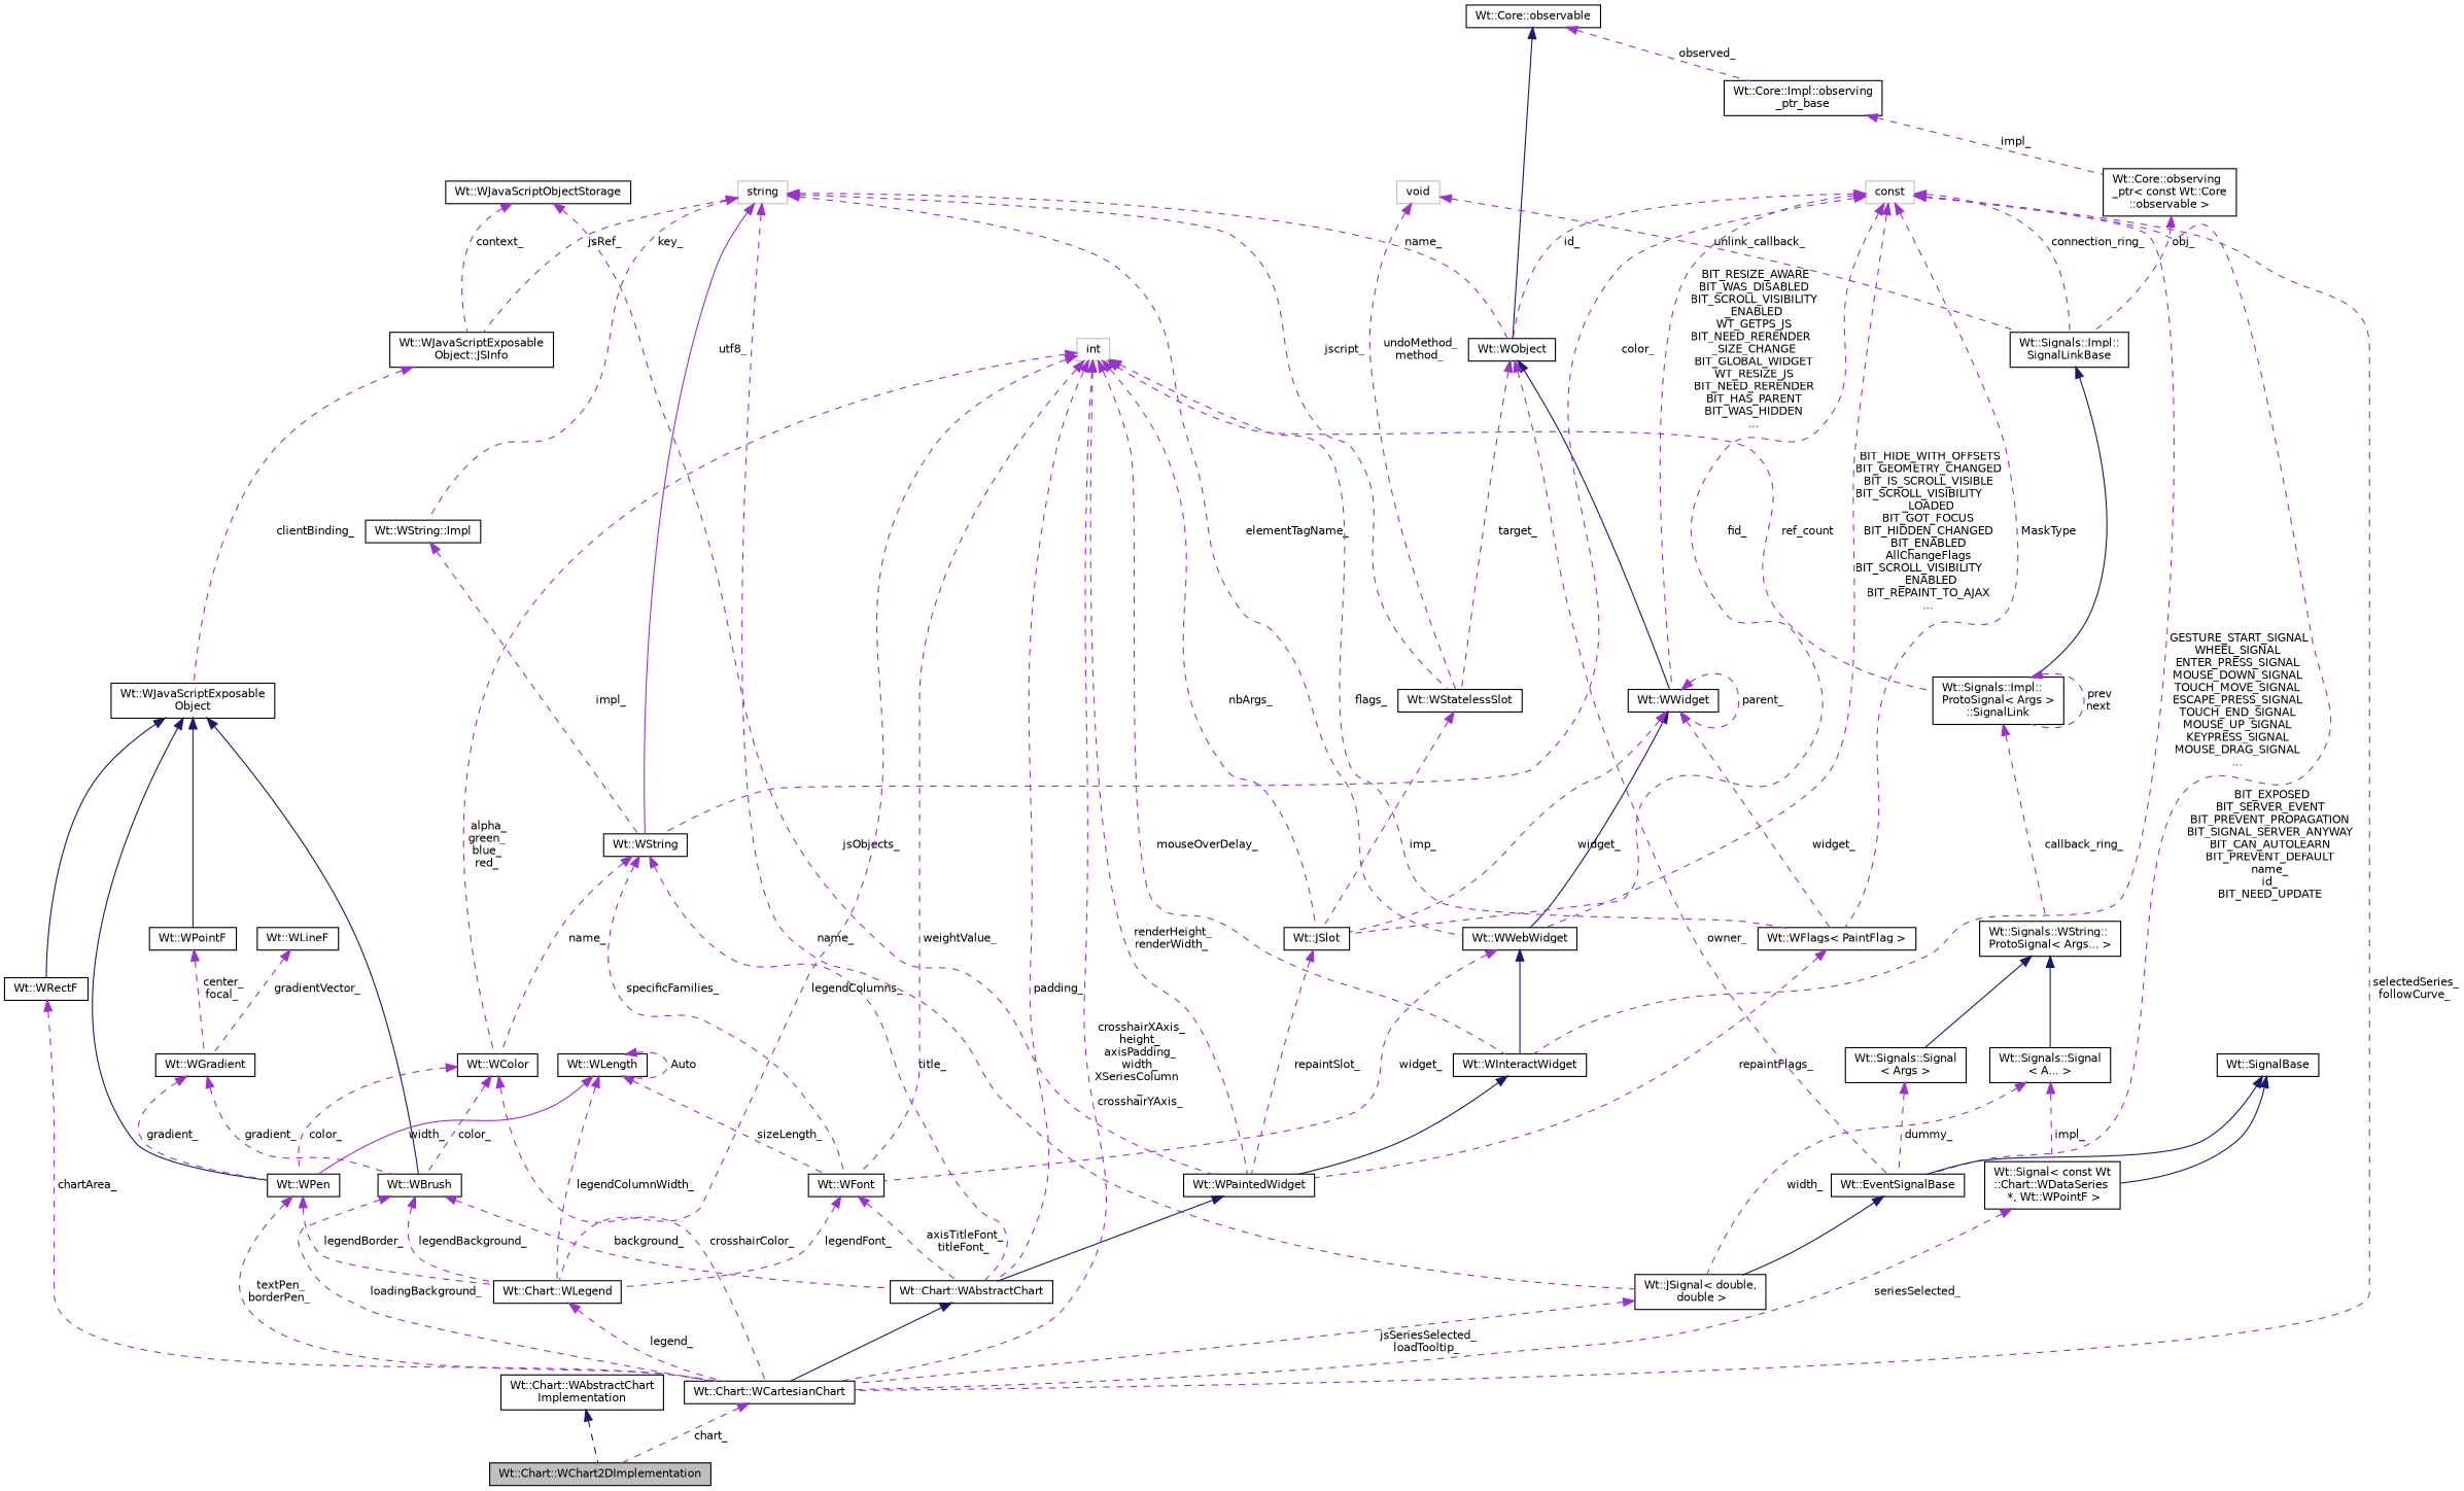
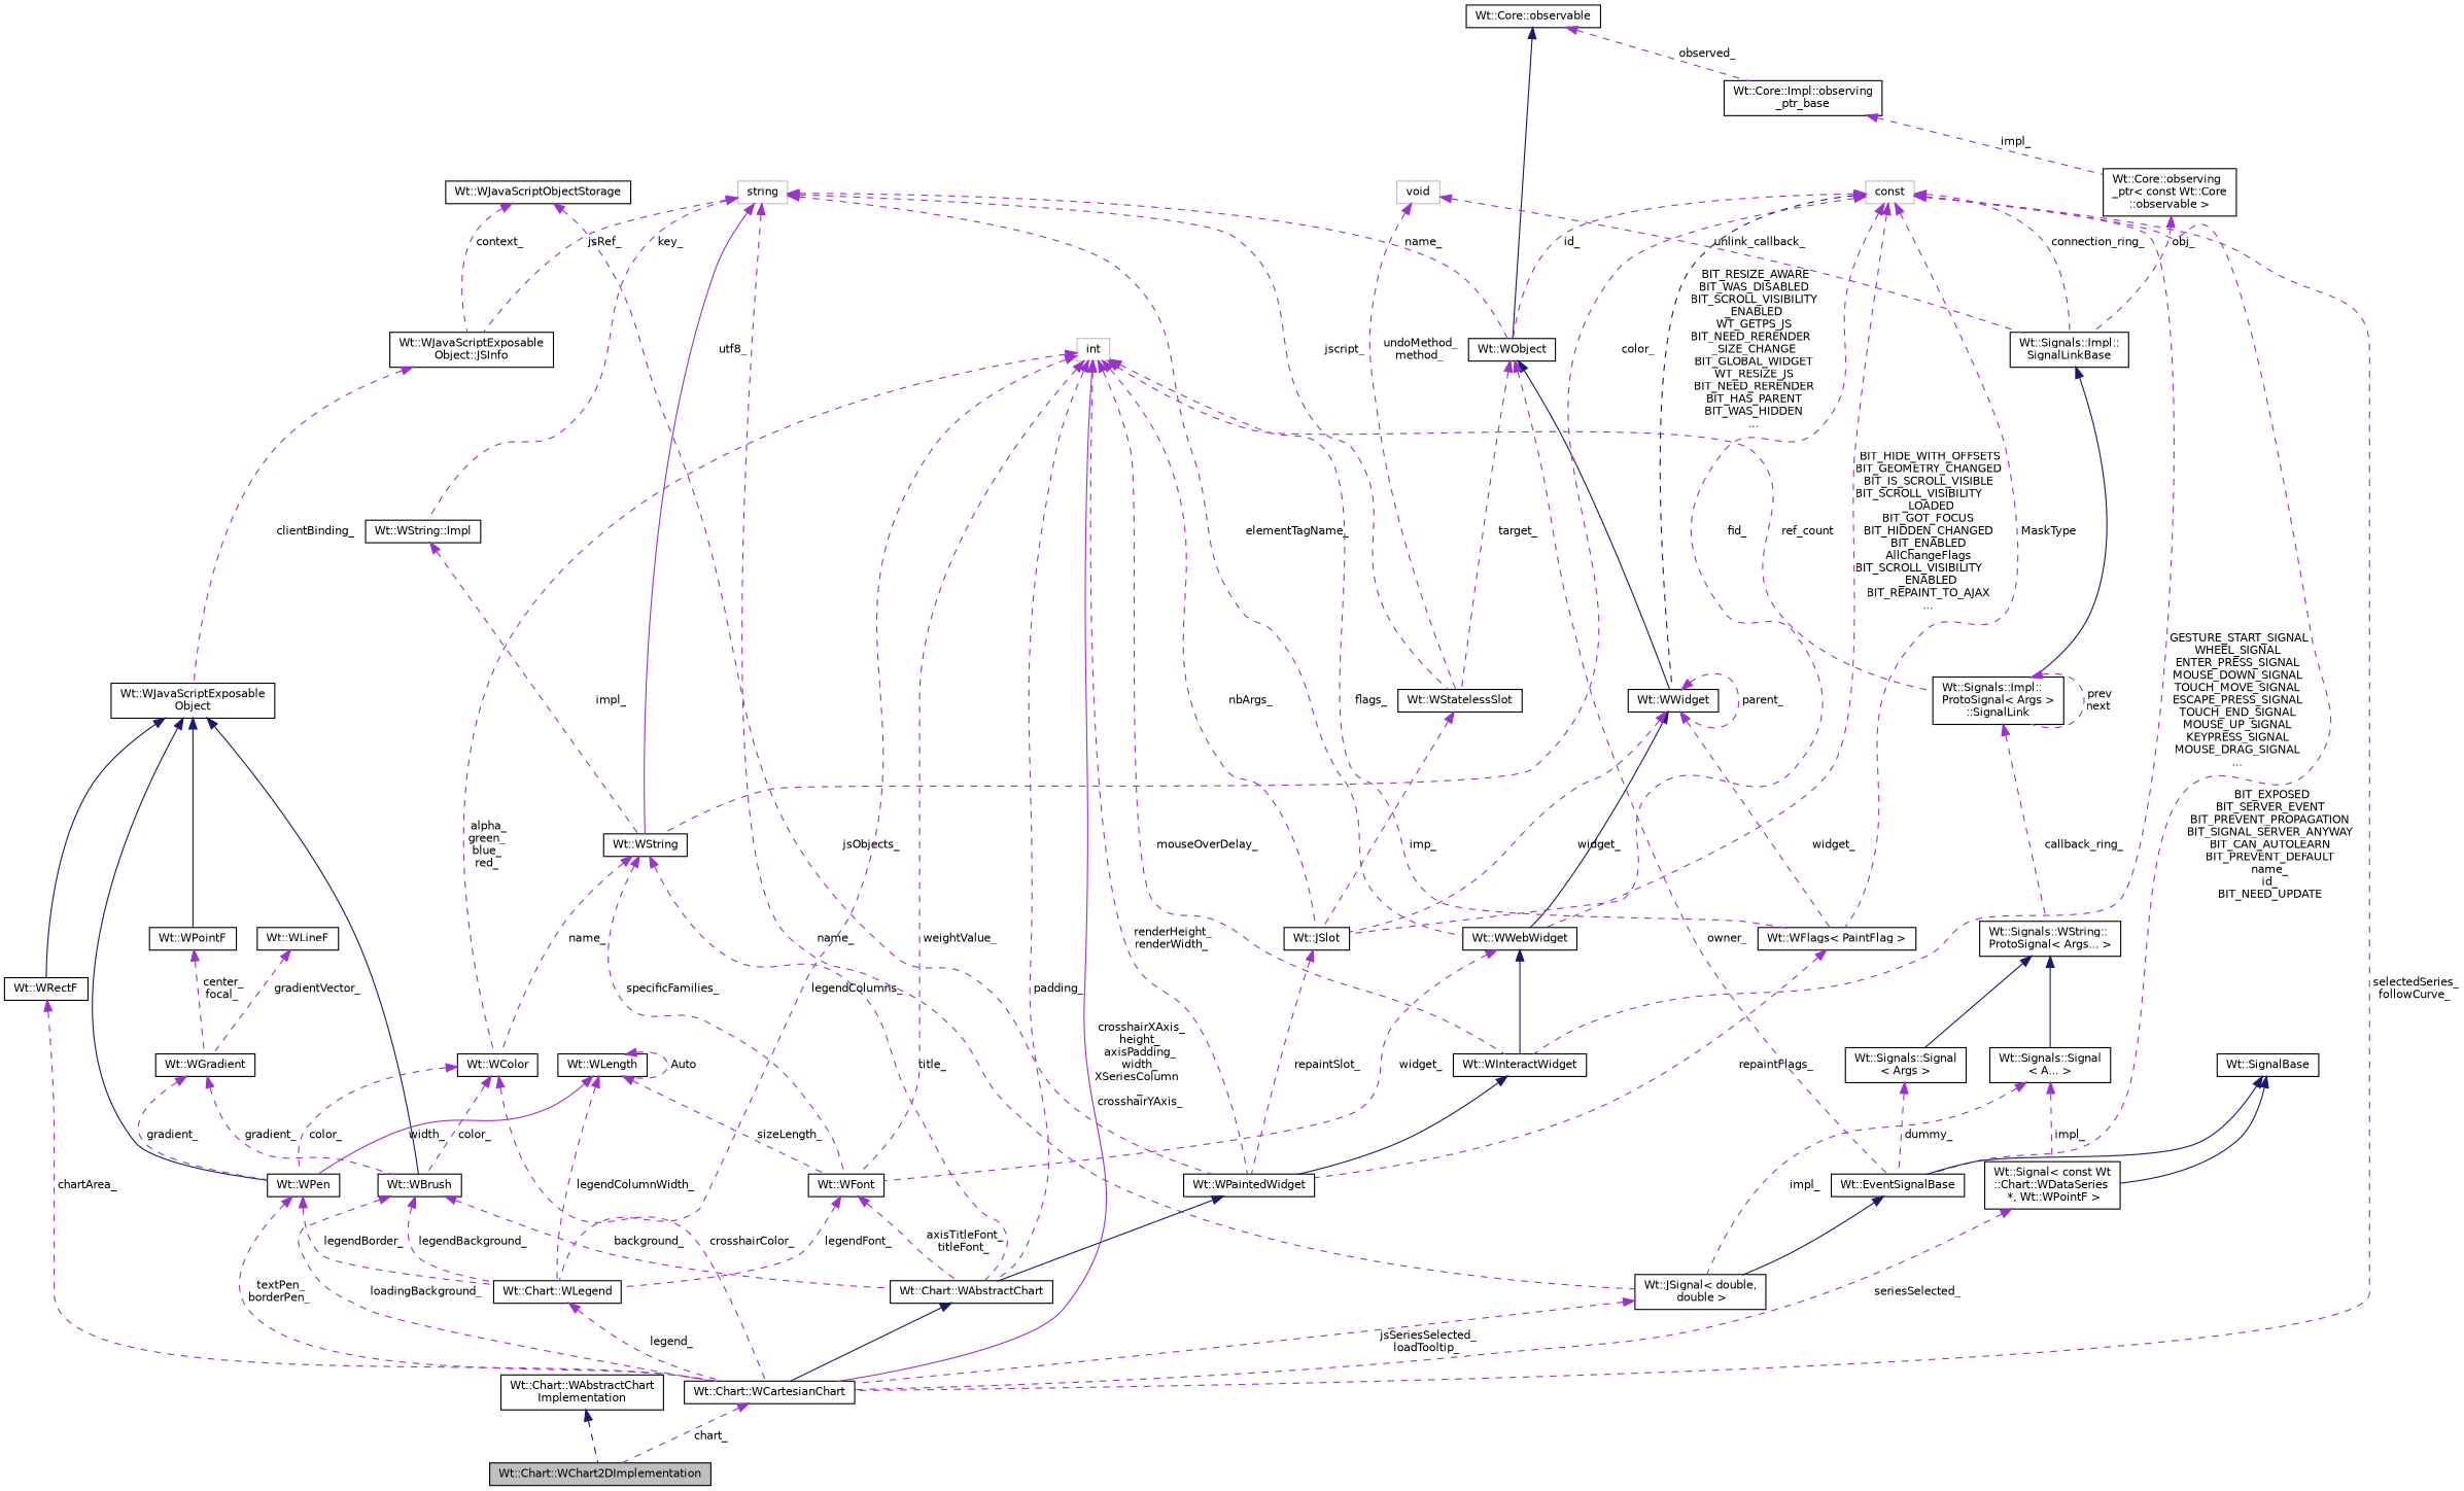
  digraph {
    fontname="DejaVu Sans"
    rankdir=TB
    node [color=black fillcolor=white fontname="DejaVu Sans" fontsize=10 shape=record style=filled]
    edge [color=darkorchid3 dir=back fontname="DejaVu Sans" fontsize=10 labelfontname=Helvetica labelfontsize=10 style=dashed]
    n1 [fillcolor=grey75 fontcolor=black height=0.2 label="Wt::Chart::WChart2DImplementation" width=0.4]
    n2 [height=0.2 label="Wt::Chart::WAbstractChart\lImplementation" width=0.4]
    n3 [height=0.2 label="Wt::Chart::WCartesianChart" width=0.4]
    n4 [height=0.2 label="Wt::Chart::WAbstractChart" width=0.4]
    n5 [height=0.2 label="Wt::WPaintedWidget" width=0.4]
    n6 [height=0.2 label="Wt::WInteractWidget" width=0.4]
    n7 [height=0.2 label="Wt::WWebWidget" width=0.4]
    n8 [height=0.2 label="Wt::WFont" width=0.4]
    n9 [height=0.2 label="Wt::Chart::WLegend" width=0.4]
    n10 [height=0.2 label="Wt::WWidget" width=0.4]
    n11 [height=0.2 label="Wt::JSlot" width=0.4]
    n12 [height=0.2 label="Wt::WFlags\< PaintFlag \>" width=0.4]
    n13 [height=0.2 label="Wt::WJavaScriptObjectStorage" width=0.4]
    n14 [height=0.2 label="Wt::WJavaScriptExposable\lObject::JSInfo" width=0.4]
    n15 [height=0.2 label="Wt::WObject" width=0.4]
    n16 [height=0.2 label="Wt::WStatelessSlot" width=0.4]
    n17 [height=0.2 label="Wt::EventSignalBase" width=0.4]
    n18 [height=0.2 label="Wt::JSignal\< double,\l double \>" width=0.4]
    n19 [height=0.2 label="Wt::Core::observable" width=0.4]
    n20 [height=0.2 label="Wt::Core::Impl::observing\l_ptr_base" width=0.4]
    n21 [height=0.2 label="Wt::Core::observing\l_ptr\< const Wt::Core\l::observable \>" width=0.4]
    n22 [color=grey75 height=0.2 label=string width=0.4]
    n23 [height=0.2 label="Wt::WString" width=0.4]
    n24 [height=0.2 label="Wt::WString::Impl" width=0.4]
    n25 [height=0.2 label="Wt::WColor" width=0.4]
    n26 [height=0.2 label="Wt::WJavaScriptExposable\lObject" width=0.4]
    n27 [color=grey75 height=0.2 label=const width=0.4]
    n28 [height=0.2 label="Wt::Signals::Impl::\lSignalLinkBase" width=0.4]
    n29 [height=0.2 label="Wt::Signals::Impl::\lProtoSignal\< Args \>\l::SignalLink" width=0.4]
    n30 [color=grey75 height=0.2 label=int width=0.4]
    n31 [height=0.2 label="Wt::WBrush" width=0.4]
    n32 [height=0.2 label="Wt::WPen" width=0.4]
    n33 [height=0.2 label="Wt::Signals::WString::\lProtoSignal\< Args... \>" width=0.4]
    n34 [color=grey75 height=0.2 label=void width=0.4]
    n35 [height=0.2 label="Wt::WPointF" width=0.4]
    n36 [height=0.2 label="Wt::WRectF" width=0.4]
    n37 [height=0.2 label="Wt::WGradient" width=0.4]
    n38 [height=0.2 label="Wt::WLineF" width=0.4]
    n39 [height=0.2 label="Wt::WLength" width=0.4]
    n40 [height=0.2 label="Wt::Signal\< const Wt\l::Chart::WDataSeries\l *, Wt::WPointF \>" width=0.4]
    n41 [height=0.2 label="Wt::SignalBase" width=0.4]
    n42 [height=0.2 label="Wt::Signals::Signal\l\< A... \>" width=0.4]
    n43 [height=0.2 label="Wt::Signals::Signal\l\< Args \>" width=0.4]
    n2 -> n1 [color=midnightblue]
    n3 -> n1 [label=" chart_"]
    n4 -> n3 [color=midnightblue style=solid]
    n5 -> n4 [color=midnightblue style=solid]
    n6 -> n5 [color=midnightblue style=solid]
    n7 -> n6 [color=midnightblue style=solid]
    n7 -> n8 [label=" widget_"]
    n8 -> n4 [label=" axisTitleFont_\ntitleFont_"]
    n8 -> n9 [label=" legendFont_"]
    n9 -> n3 [label=" legend_"]
    n10 -> n7 [color=midnightblue style=solid]
    n10 -> n10 [label=" parent_"]
    n10 -> n11 [label=" widget_"]
    n10 -> n12 [label=" widget_"]
    n11 -> n5 [label=" repaintSlot_"]
    n12 -> n5 [label=" repaintFlags_"]
    n13 -> n5 [label=" jsObjects_"]
    n13 -> n14 [label=" context_"]
    n14 -> n26 [label=" clientBinding_"]
    n15 -> n10 [color=midnightblue style=solid]
    n15 -> n16 [label=" target_"]
    n15 -> n17 [label=" owner_"]
    n16 -> n11 [label=" imp_"]
    n17 -> n18 [color=midnightblue style=solid]
    n18 -> n3 [label=" jsSeriesSelected_\nloadTooltip_"]
    n19 -> n15 [color=midnightblue style=solid]
    n19 -> n20 [label=" observed_"]
    n20 -> n21 [label=" impl_"]
    n21 -> n28 [label=" obj_"]
    n22 -> n7 [label=" elementTagName_"]
    n22 -> n14 [label=" jsRef_"]
    n22 -> n15 [label=" name_"]
    n22 -> n16 [label=" jscript_"]
    n22 -> n18 [label=" name_"]
    n22 -> n23 [label=" utf8_" style=solid]
    n22 -> n24 [label=" key_"]
    n23 -> n4 [label=" title_"]
    n23 -> n8 [label=" specificFamilies_"]
    n23 -> n25 [label=" name_"]
    n24 -> n23 [label=" impl_"]
    n25 -> n3 [label=" crosshairColor_"]
    n25 -> n31 [label=" color_"]
    n25 -> n32 [label=" color_"]
    n26 -> n31 [color=midnightblue style=solid]
    n26 -> n32 [color=midnightblue style=solid]
    n26 -> n35 [color=midnightblue style=solid]
    n26 -> n36 [color=midnightblue style=solid]
    n27 -> n3 [label=" selectedSeries_\nfollowCurve_"]
    n27 -> n6 [label=" GESTURE_START_SIGNAL\nWHEEL_SIGNAL\nENTER_PRESS_SIGNAL\nMOUSE_DOWN_SIGNAL\nTOUCH_MOVE_SIGNAL\nESCAPE_PRESS_SIGNAL\nTOUCH_END_SIGNAL\nMOUSE_UP_SIGNAL\nKEYPRESS_SIGNAL\nMOUSE_DRAG_SIGNAL\n..."]
    n27 -> n7 [label=" BIT_HIDE_WITH_OFFSETS\nBIT_GEOMETRY_CHANGED\nBIT_IS_SCROLL_VISIBLE\nBIT_SCROLL_VISIBILITY\l_LOADED\nBIT_GOT_FOCUS\nBIT_HIDDEN_CHANGED\nBIT_ENABLED\nAllChangeFlags\nBIT_SCROLL_VISIBILITY\l_ENABLED\nBIT_REPAINT_TO_AJAX\n..."]
-   n27 -> n10 [label=" BIT_RESIZE_AWARE\nBIT_WAS_DISABLED\nBIT_SCROLL_VISIBILITY\l_ENABLED\nWT_GETPS_JS\nBIT_NEED_RERENDER\l_SIZE_CHANGE\nBIT_GLOBAL_WIDGET\nWT_RESIZE_JS\nBIT_NEED_RERENDER\nBIT_HAS_PARENT\nBIT_WAS_HIDDEN\n..."]
+   n27 -> n10 [color=midnightblue label=" BIT_RESIZE_AWARE\nBIT_WAS_DISABLED\nBIT_SCROLL_VISIBILITY\l_ENABLED\nWT_GETPS_JS\nBIT_NEED_RERENDER\l_SIZE_CHANGE\nBIT_GLOBAL_WIDGET\nWT_RESIZE_JS\nBIT_NEED_RERENDER\nBIT_HAS_PARENT\nBIT_WAS_HIDDEN\n..."]
    n27 -> n11 [label=" fid_"]
    n27 -> n12 [label=" MaskType"]
    n27 -> n15 [label=" id_"]
    n27 -> n17 [label=" BIT_EXPOSED\nBIT_SERVER_EVENT\nBIT_PREVENT_PROPAGATION\nBIT_SIGNAL_SERVER_ANYWAY\nBIT_CAN_AUTOLEARN\nBIT_PREVENT_DEFAULT\nname_\nid_\nBIT_NEED_UPDATE"]
    n27 -> n23 [label=" color_"]
    n27 -> n28 [label=" connection_ring_"]
    n28 -> n29 [color=midnightblue style=solid]
    n29 -> n29 [label=" prev\nnext"]
    n29 -> n33 [label=" callback_ring_"]
-   n30 -> n3 [label=" crosshairXAxis_\nheight_\naxisPadding_\nwidth_\nXSeriesColumn\l_\ncrosshairYAxis_"]
+   n30 -> n3 [label=" crosshairXAxis_\nheight_\naxisPadding_\nwidth_\nXSeriesColumn\l_\ncrosshairYAxis_" style=solid]
    n30 -> n4 [label=" padding_"]
    n30 -> n5 [label=" renderHeight_\nrenderWidth_"]
    n30 -> n6 [label=" mouseOverDelay_"]
    n30 -> n8 [label=" weightValue_"]
    n30 -> n9 [label=" legendColumns_"]
    n30 -> n11 [label=" nbArgs_"]
    n30 -> n12 [label=" flags_"]
    n30 -> n25 [label=" alpha_\ngreen_\nblue_\nred_"]
    n30 -> n29 [label=" ref_count"]
    n31 -> n3 [label=" loadingBackground_"]
    n31 -> n4 [label=" background_"]
    n31 -> n9 [label=" legendBackground_"]
    n32 -> n3 [label=" textPen_\nborderPen_"]
    n32 -> n9 [label=" legendBorder_"]
    n33 -> n42 [color=midnightblue style=solid]
    n33 -> n43 [color=midnightblue style=solid]
    n34 -> n16 [label=" undoMethod_\nmethod_"]
    n34 -> n28 [label=" unlink_callback_"]
    n35 -> n37 [label=" center_\nfocal_"]
    n36 -> n3 [label=" chartArea_"]
    n37 -> n31 [label=" gradient_"]
    n37 -> n32 [label=" gradient_"]
    n38 -> n37 [label=" gradientVector_"]
    n39 -> n8 [label=" sizeLength_"]
    n39 -> n9 [label=" legendColumnWidth_"]
    n39 -> n32 [label=" width_" style=solid]
    n39 -> n39 [label=" Auto"]
    n40 -> n3 [label=" seriesSelected_"]
    n41 -> n17 [color=midnightblue style=solid]
    n41 -> n40 [color=midnightblue style=solid]
-   n42 -> n18 [label=" width_"]
+   n42 -> n18 [label=" impl_"]
    n42 -> n40 [label=" impl_"]
    n43 -> n17 [label=" dummy_"]
  }
